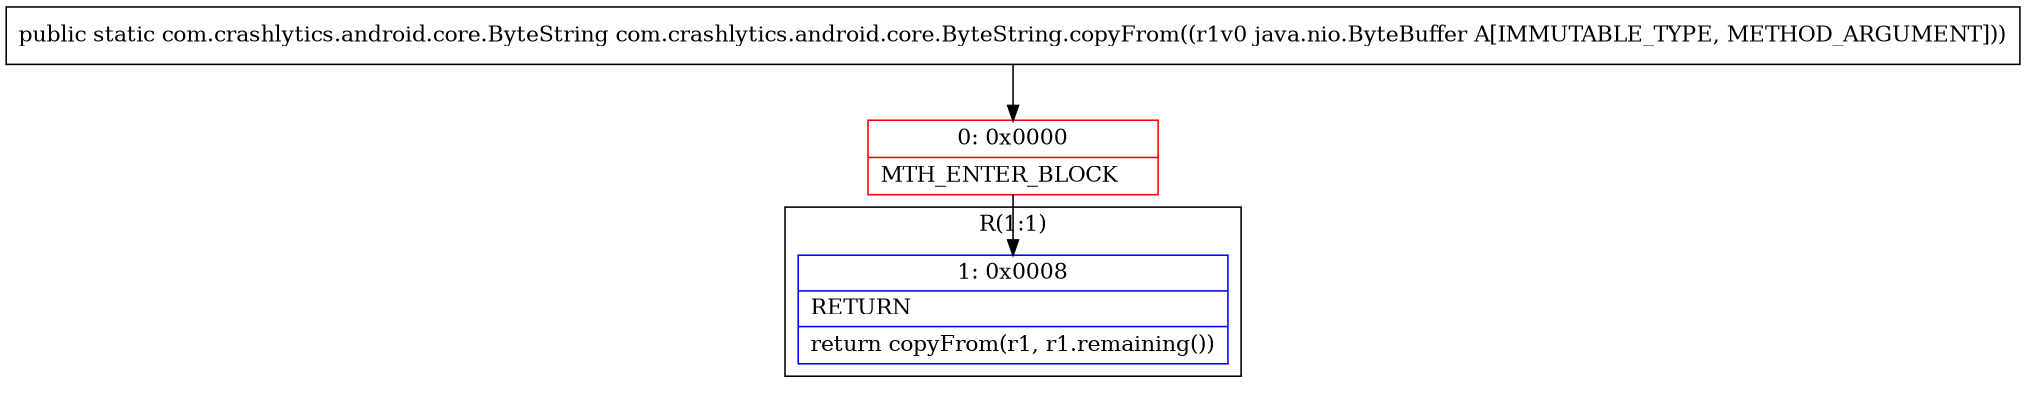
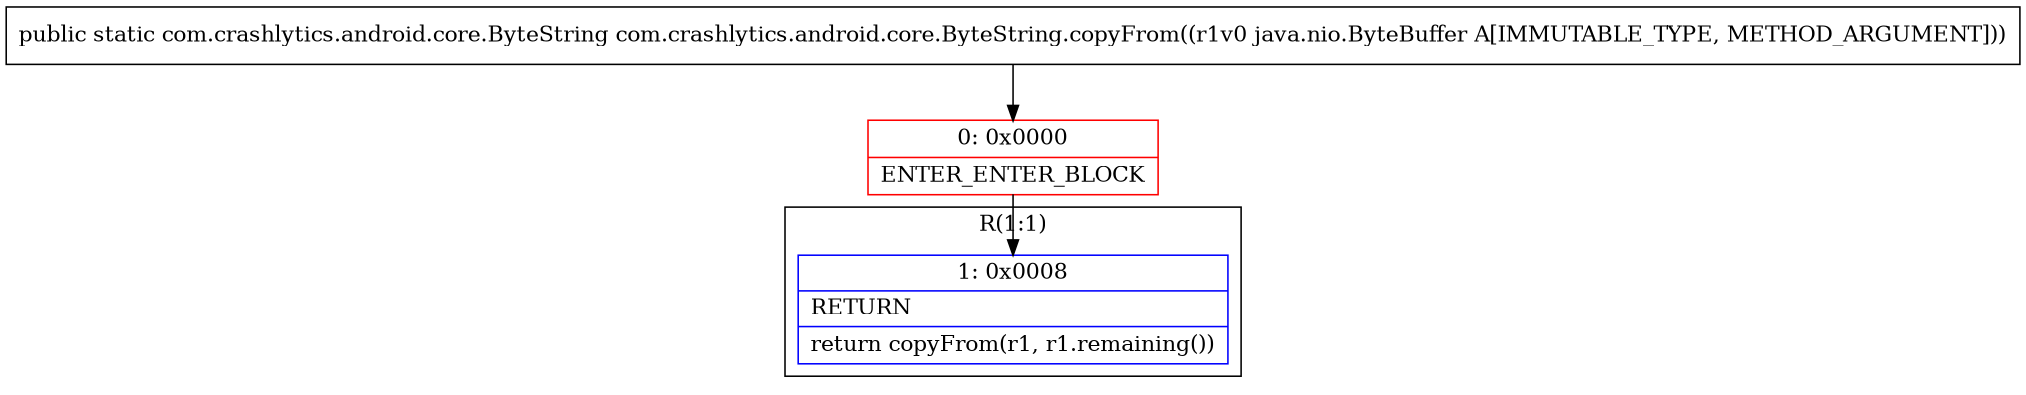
  digraph {
    node [shape=record]
    n1 [color=blue label="{1\:\ 0x0008|RETURN\l|return copyFrom(r1, r1.remaining())\l}"]
-   n2 [color=red label="{0\:\ 0x0000|MTH_ENTER_BLOCK\l}"]
+   n2 [color=red label="{0\:\ 0x0000|ENTER_ENTER_BLOCK\l}"]
    n3 [label="{public static com.crashlytics.android.core.ByteString com.crashlytics.android.core.ByteString.copyFrom((r1v0 java.nio.ByteBuffer A[IMMUTABLE_TYPE, METHOD_ARGUMENT])) }"]
    subgraph cluster_1 {
      label="R(1:1)"
      n1
    }
    n2 -> n1
    n3 -> n2
  }
